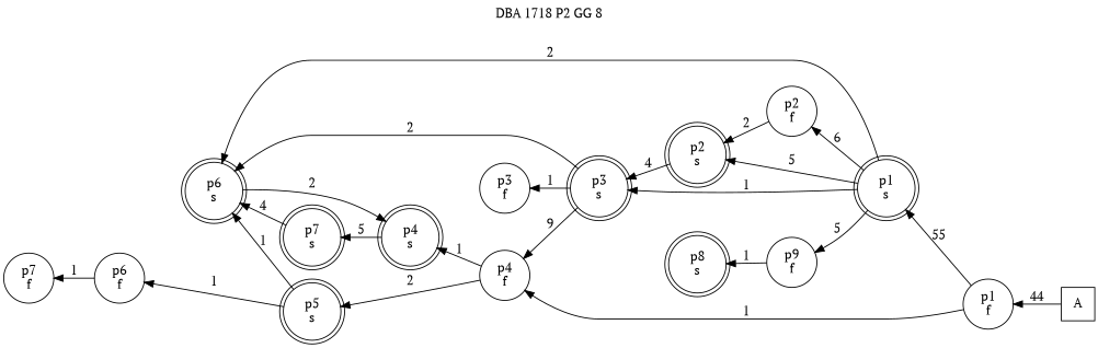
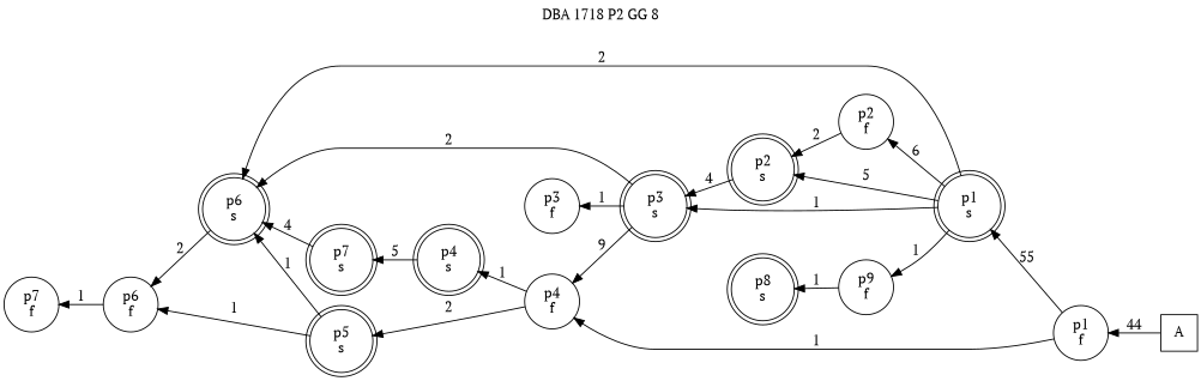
  digraph {
    fontname="PT Serif"
    label=" DBA 1718 P2 GG 8 "
    labelloc=tl
    rankdir=RL
    node [fontname="PT Serif" shape=doublecircle]
    edge [fontname="PT Serif"]
    n1 [label=A shape=square]
    n2 [label="p1\nf" shape=circle]
    n3 [label="p1\ns"]
    n4 [label="p4\nf" shape=circle]
    n5 [label="p2\nf" shape=circle]
    n6 [label="p2\ns"]
    n7 [label="p3\ns"]
    n8 [label="p6\ns"]
    n9 [label="p9\nf" shape=circle]
    n10 [label="p4\ns"]
    n11 [label="p5\ns"]
    n12 [label="p3\nf" shape=circle]
    n13 [label="p6\nf" shape=circle]
    n14 [label="p8\ns"]
    n15 [label="p7\ns"]
    n16 [label="p7\nf" shape=circle]
    n1 -> n2 [label=44]
    n2 -> n3 [label=55]
    n2 -> n4 [label=1]
    n3 -> n5 [label=6]
    n3 -> n6 [label=5]
    n3 -> n7 [label=1]
    n3 -> n8 [label=2]
-   n3 -> n9 [label=5]
+   n3 -> n9 [label=1]
    n4 -> n10 [label=1]
    n4 -> n11 [label=2]
    n5 -> n6 [label=2]
    n6 -> n7 [label=4]
    n7 -> n4 [label=9]
    n7 -> n8 [label=2]
    n7 -> n12 [label=1]
-   n8 -> n10 [label=2]
+   n8 -> n13 [label=2]
    n9 -> n14 [label=1]
    n10 -> n15 [label=5]
    n11 -> n8 [label=1]
    n11 -> n13 [label=1]
    n13 -> n16 [label=1]
    n15 -> n8 [label=4]
  }
